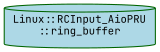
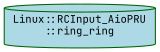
  digraph {
    rankdir=TB
    fontname="JetBrains Mono"
-   n1 [color=darkgreen fillcolor=lightblue fontname="JetBrains Mono" fontsize=10 height=0.2 label="Linux::RCInput_AioPRU\l::ring_buffer" shape=cylinder style=filled width=0.4]
+   n1 [color=darkgreen fillcolor=lightblue fontname="JetBrains Mono" fontsize=10 height=0.2 label="Linux::RCInput_AioPRU\l::ring_ring" shape=cylinder style=filled width=0.4]
  }
